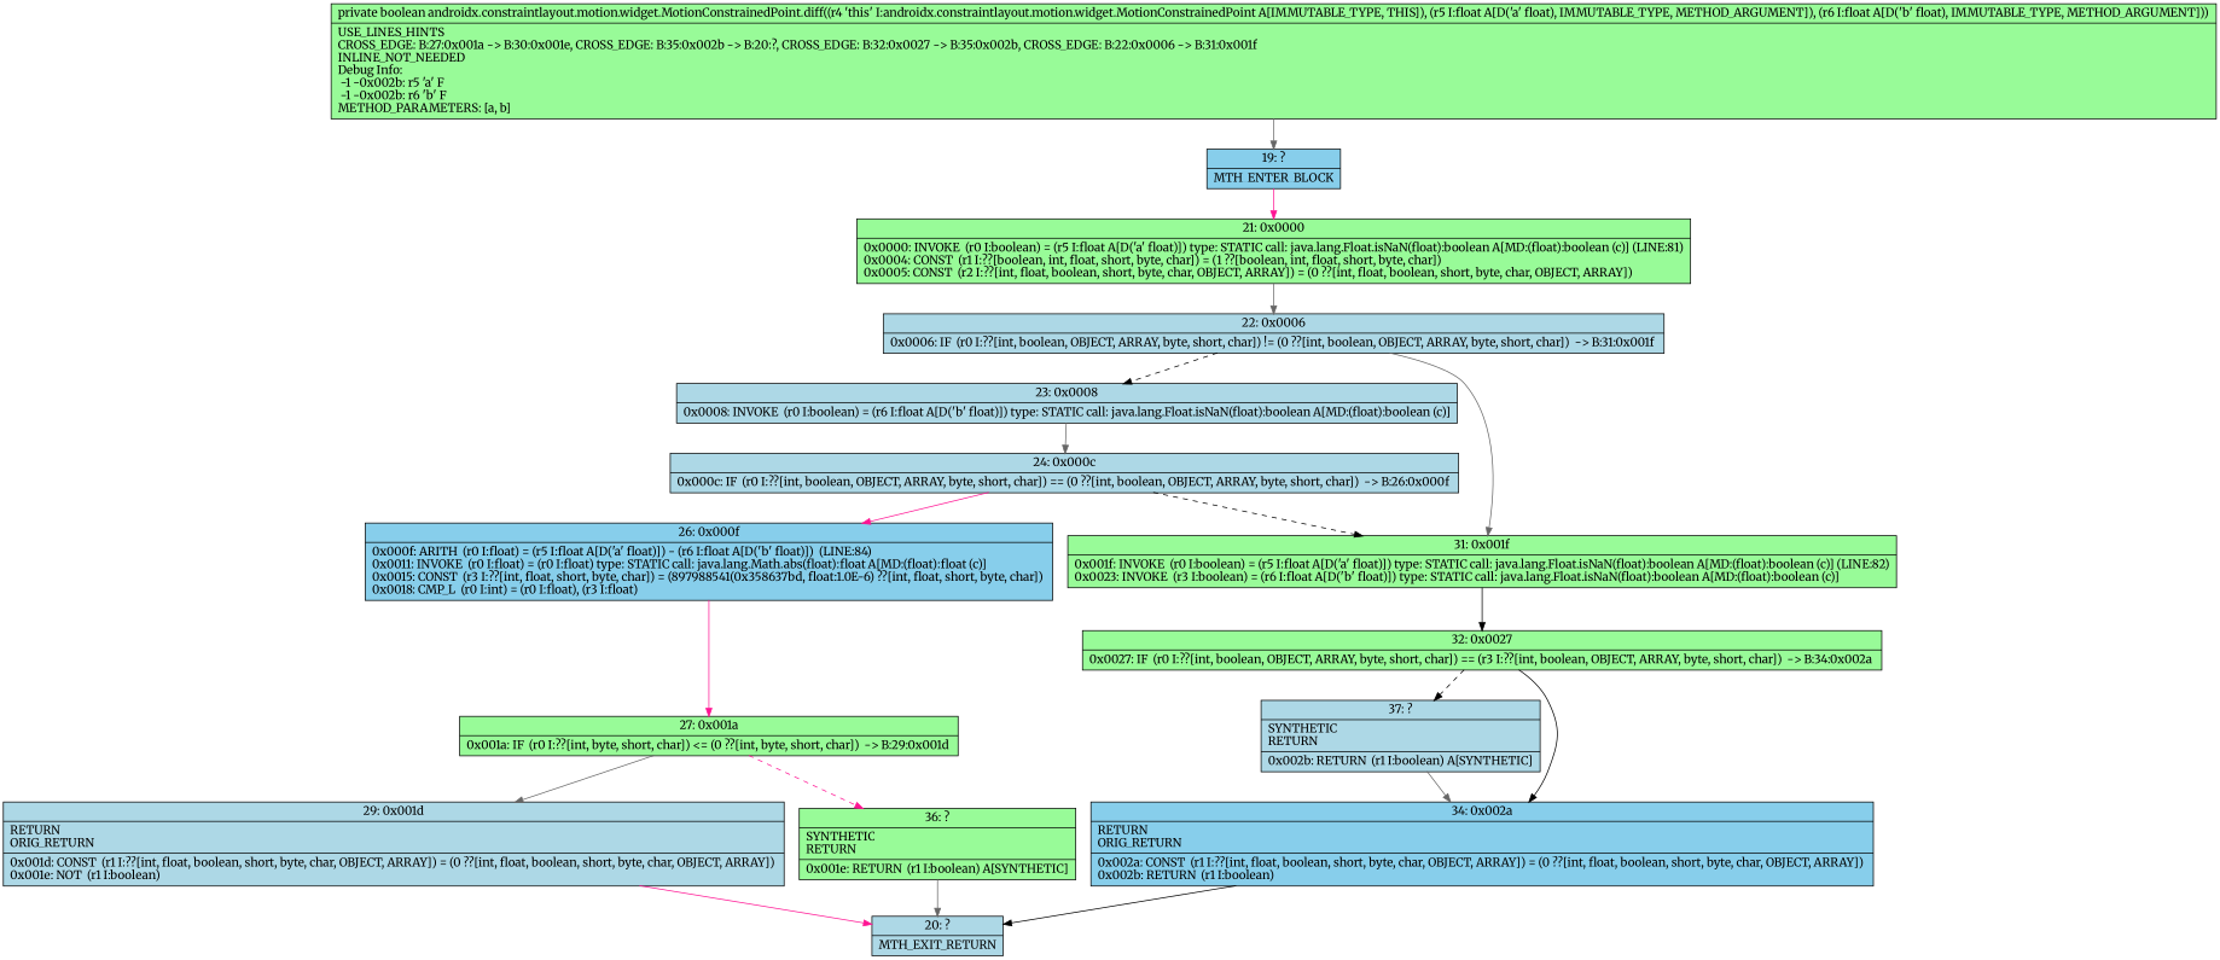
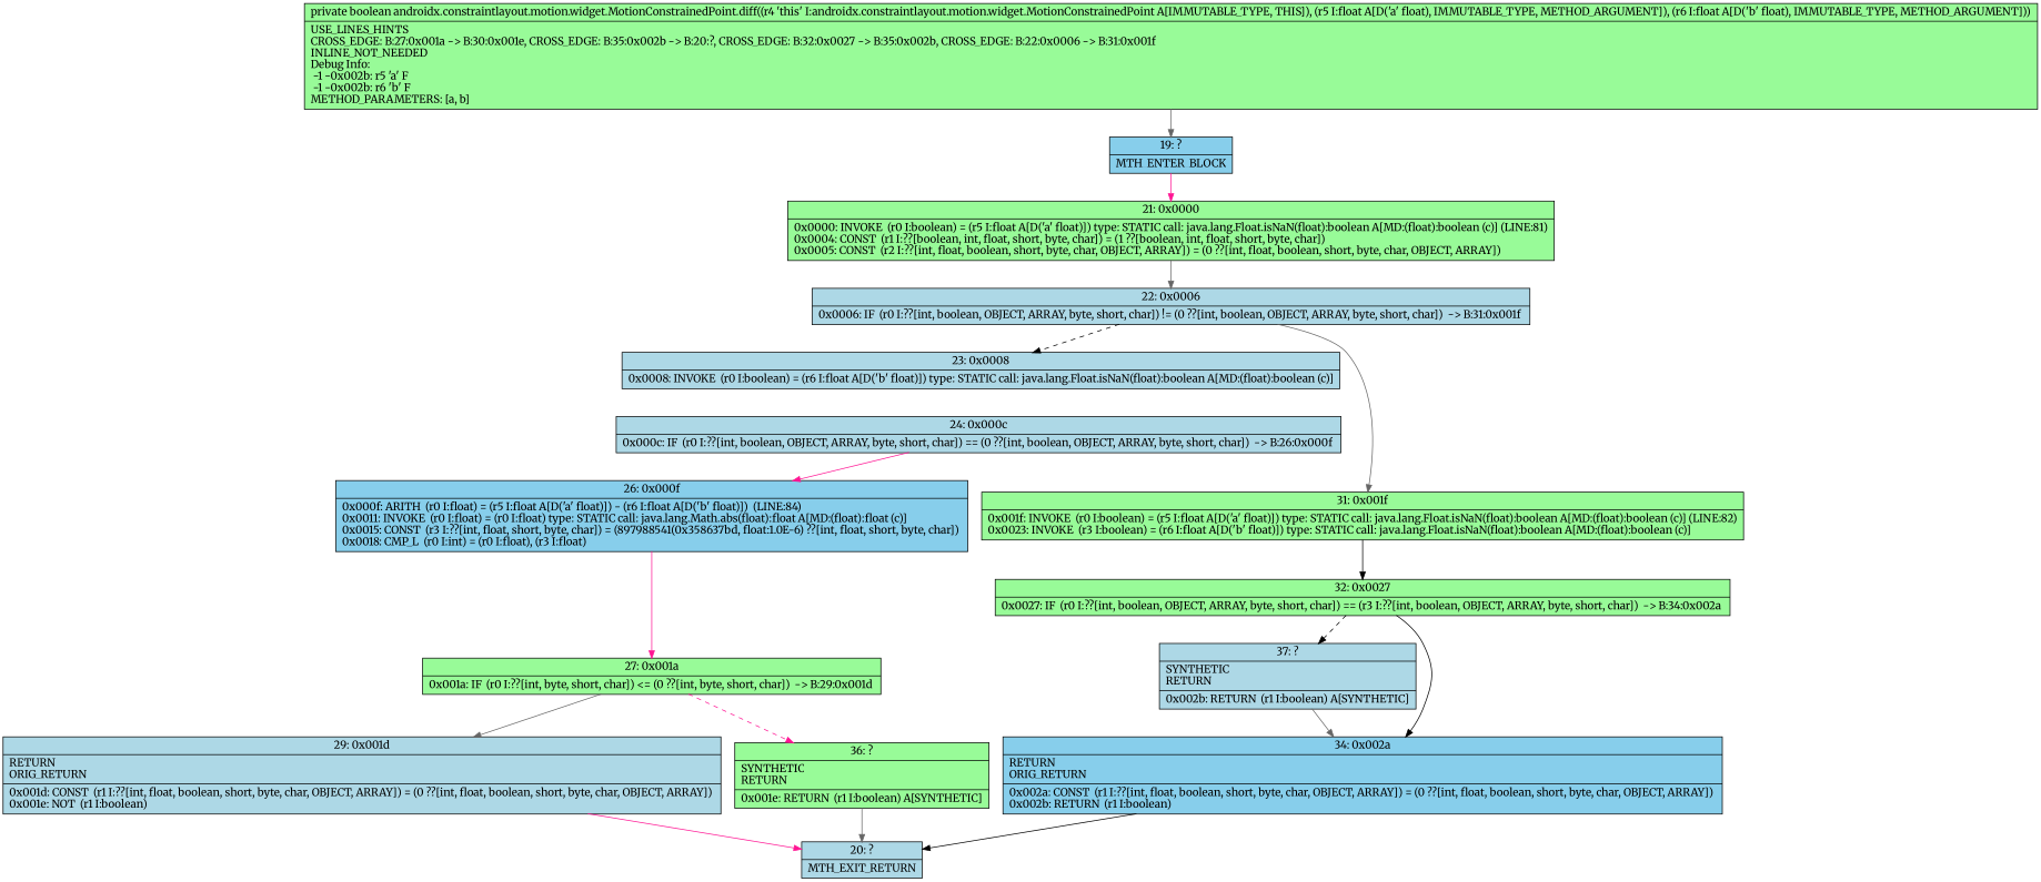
  digraph {
    fontname=Merriweather
    node [fillcolor=palegreen fontname=Merriweather shape=record style=filled]
    edge [color=gray40 fontname=Merriweather]
    n1 [fillcolor=skyblue label="{19\:\ ?|MTH_ENTER_BLOCK\l}"]
    n2 [label="{21\:\ 0x0000|0x0000: INVOKE  (r0 I:boolean) = (r5 I:float A[D('a' float)]) type: STATIC call: java.lang.Float.isNaN(float):boolean A[MD:(float):boolean (c)] (LINE:81)\l0x0004: CONST  (r1 I:??[boolean, int, float, short, byte, char]) = (1 ??[boolean, int, float, short, byte, char]) \l0x0005: CONST  (r2 I:??[int, float, boolean, short, byte, char, OBJECT, ARRAY]) = (0 ??[int, float, boolean, short, byte, char, OBJECT, ARRAY]) \l}"]
    n3 [fillcolor=lightblue label="{22\:\ 0x0006|0x0006: IF  (r0 I:??[int, boolean, OBJECT, ARRAY, byte, short, char]) != (0 ??[int, boolean, OBJECT, ARRAY, byte, short, char])  \-\> B:31:0x001f \l}"]
    n4 [fillcolor=lightblue label="{23\:\ 0x0008|0x0008: INVOKE  (r0 I:boolean) = (r6 I:float A[D('b' float)]) type: STATIC call: java.lang.Float.isNaN(float):boolean A[MD:(float):boolean (c)]\l}"]
    n5 [label="{31\:\ 0x001f|0x001f: INVOKE  (r0 I:boolean) = (r5 I:float A[D('a' float)]) type: STATIC call: java.lang.Float.isNaN(float):boolean A[MD:(float):boolean (c)] (LINE:82)\l0x0023: INVOKE  (r3 I:boolean) = (r6 I:float A[D('b' float)]) type: STATIC call: java.lang.Float.isNaN(float):boolean A[MD:(float):boolean (c)]\l}"]
    n6 [fillcolor=lightblue label="{24\:\ 0x000c|0x000c: IF  (r0 I:??[int, boolean, OBJECT, ARRAY, byte, short, char]) == (0 ??[int, boolean, OBJECT, ARRAY, byte, short, char])  \-\> B:26:0x000f \l}"]
    n7 [label="{32\:\ 0x0027|0x0027: IF  (r0 I:??[int, boolean, OBJECT, ARRAY, byte, short, char]) == (r3 I:??[int, boolean, OBJECT, ARRAY, byte, short, char])  \-\> B:34:0x002a \l}"]
    n8 [fillcolor=skyblue label="{26\:\ 0x000f|0x000f: ARITH  (r0 I:float) = (r5 I:float A[D('a' float)]) \- (r6 I:float A[D('b' float)])  (LINE:84)\l0x0011: INVOKE  (r0 I:float) = (r0 I:float) type: STATIC call: java.lang.Math.abs(float):float A[MD:(float):float (c)]\l0x0015: CONST  (r3 I:??[int, float, short, byte, char]) = (897988541(0x358637bd, float:1.0E\-6) ??[int, float, short, byte, char]) \l0x0018: CMP_L  (r0 I:int) = (r0 I:float), (r3 I:float) \l}"]
    n9 [label="{27\:\ 0x001a|0x001a: IF  (r0 I:??[int, byte, short, char]) \<= (0 ??[int, byte, short, char])  \-\> B:29:0x001d \l}"]
    n10 [fillcolor=lightblue label="{29\:\ 0x001d|RETURN\lORIG_RETURN\l|0x001d: CONST  (r1 I:??[int, float, boolean, short, byte, char, OBJECT, ARRAY]) = (0 ??[int, float, boolean, short, byte, char, OBJECT, ARRAY]) \l0x001e: NOT  (r1 I:boolean) \l}"]
    n11 [label="{36\:\ ?|SYNTHETIC\lRETURN\l|0x001e: RETURN  (r1 I:boolean) A[SYNTHETIC]\l}"]
    n12 [fillcolor=lightblue label="{20\:\ ?|MTH_EXIT_RETURN\l}"]
    n13 [fillcolor=skyblue label="{34\:\ 0x002a|RETURN\lORIG_RETURN\l|0x002a: CONST  (r1 I:??[int, float, boolean, short, byte, char, OBJECT, ARRAY]) = (0 ??[int, float, boolean, short, byte, char, OBJECT, ARRAY]) \l0x002b: RETURN  (r1 I:boolean) \l}"]
    n14 [fillcolor=lightblue label="{37\:\ ?|SYNTHETIC\lRETURN\l|0x002b: RETURN  (r1 I:boolean) A[SYNTHETIC]\l}"]
    n15 [label="{private boolean androidx.constraintlayout.motion.widget.MotionConstrainedPoint.diff((r4 'this' I:androidx.constraintlayout.motion.widget.MotionConstrainedPoint A[IMMUTABLE_TYPE, THIS]), (r5 I:float A[D('a' float), IMMUTABLE_TYPE, METHOD_ARGUMENT]), (r6 I:float A[D('b' float), IMMUTABLE_TYPE, METHOD_ARGUMENT]))  | USE_LINES_HINTS\lCROSS_EDGE: B:27:0x001a \-\> B:30:0x001e, CROSS_EDGE: B:35:0x002b \-\> B:20:?, CROSS_EDGE: B:32:0x0027 \-\> B:35:0x002b, CROSS_EDGE: B:22:0x0006 \-\> B:31:0x001f\lINLINE_NOT_NEEDED\lDebug Info:\l  \-1 \-0x002b: r5 'a' F\l  \-1 \-0x002b: r6 'b' F\lMETHOD_PARAMETERS: [a, b]\l}"]
    n1 -> n2 [color=deeppink]
    n2 -> n3
    n3 -> n4 [color=black style=dashed]
    n3 -> n5
-   n4 -> n6
    n5 -> n7 [color=black]
-   n6 -> n5 [color=black style=dashed]
    n6 -> n8 [color=deeppink]
    n7 -> n13 [color=black]
    n7 -> n14 [color=black style=dashed]
    n8 -> n9 [color=deeppink]
    n9 -> n10
    n9 -> n11 [color=deeppink style=dashed]
    n10 -> n12 [color=deeppink]
    n11 -> n12
    n13 -> n12 [color=black]
    n14 -> n13
    n15 -> n1
  }
